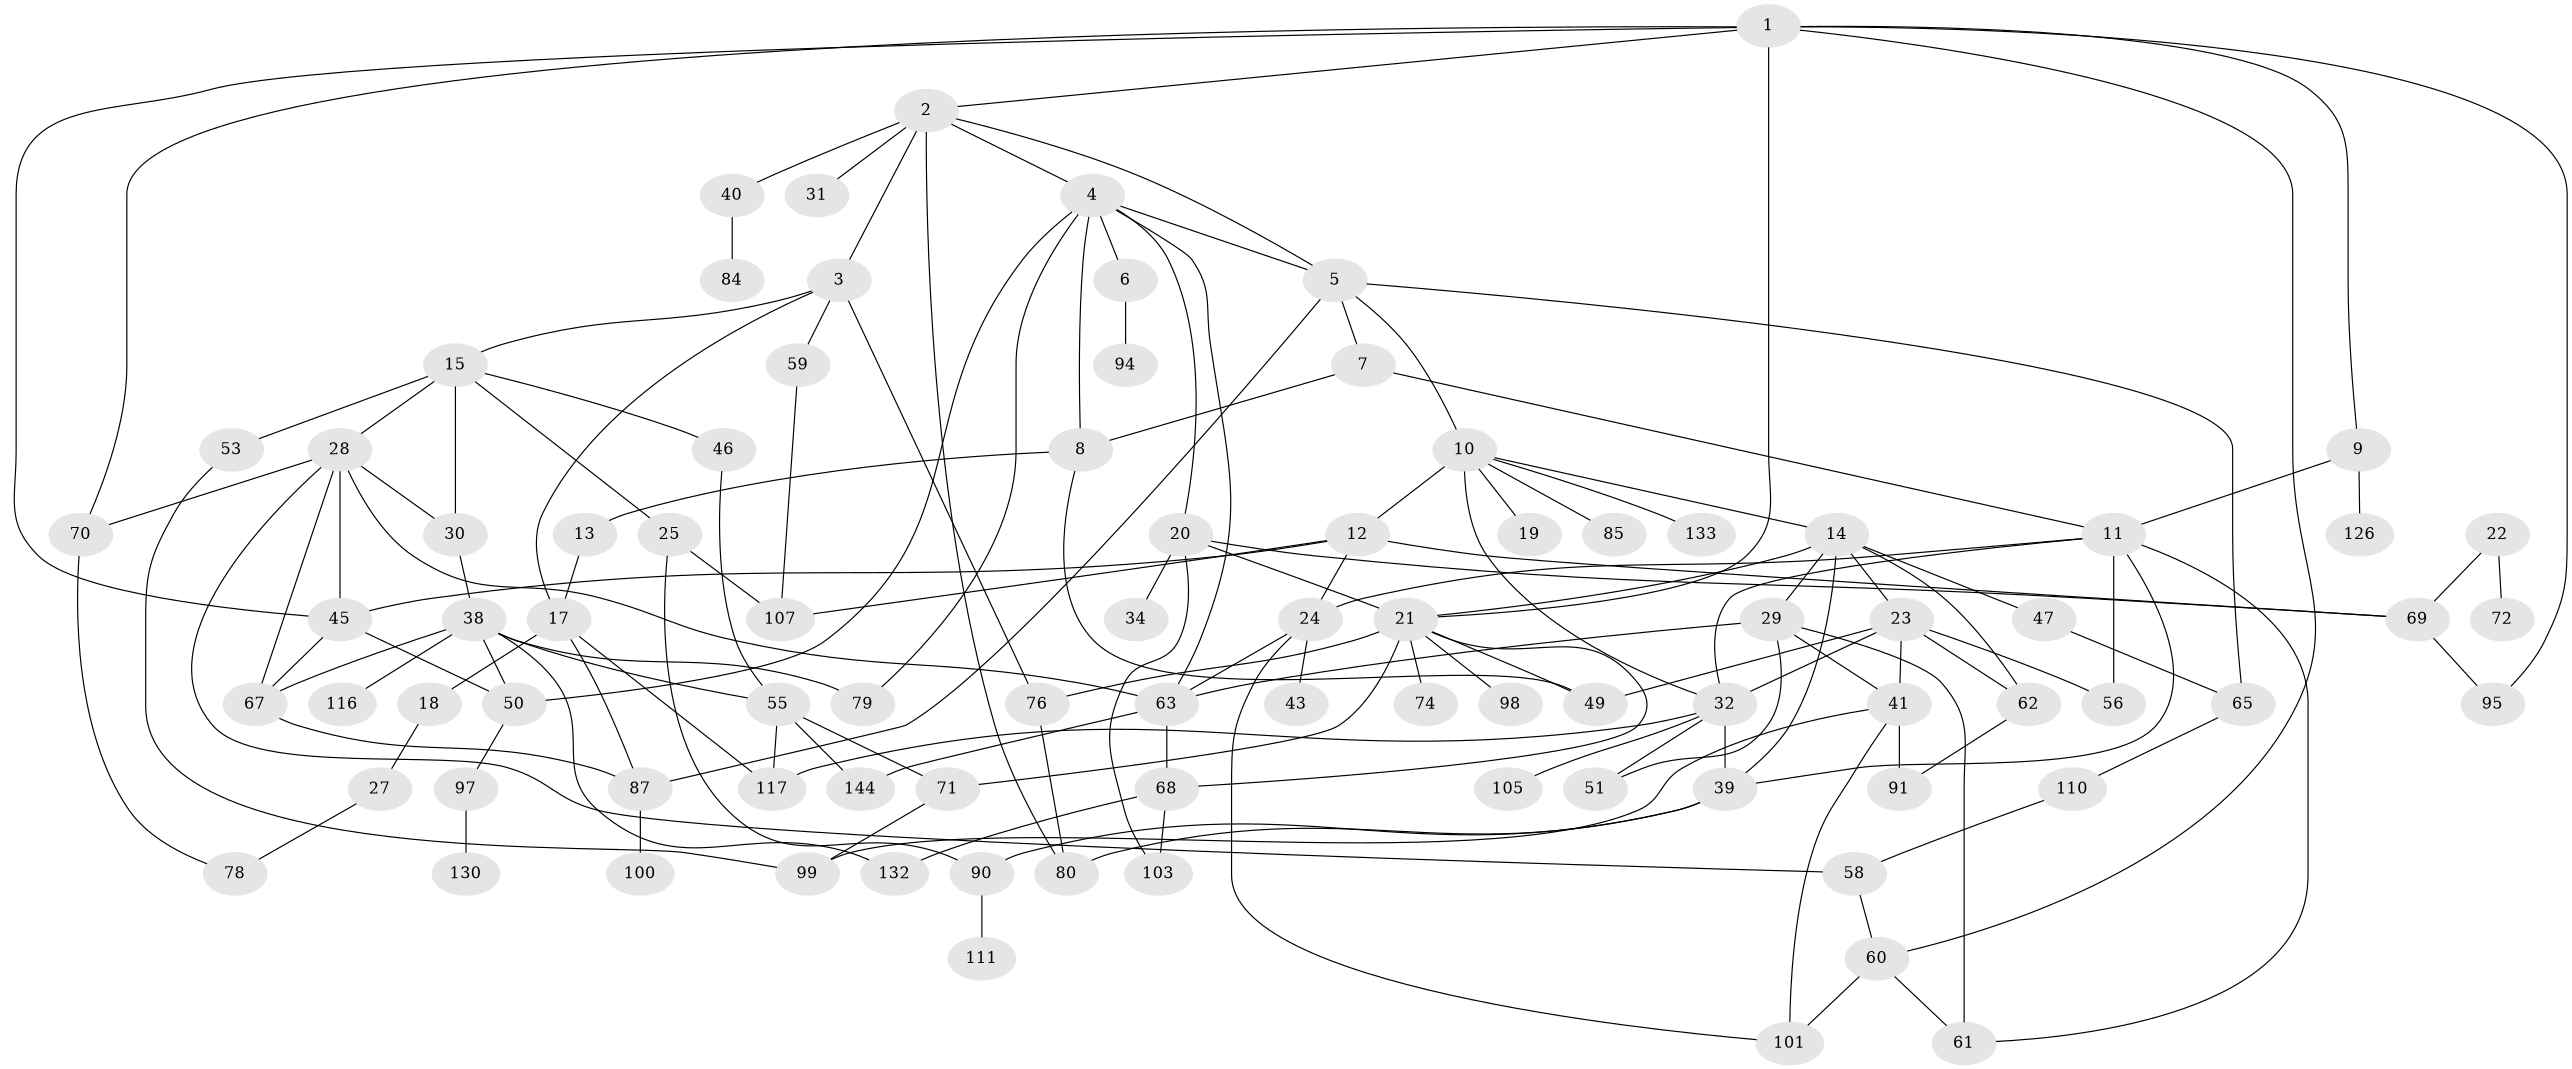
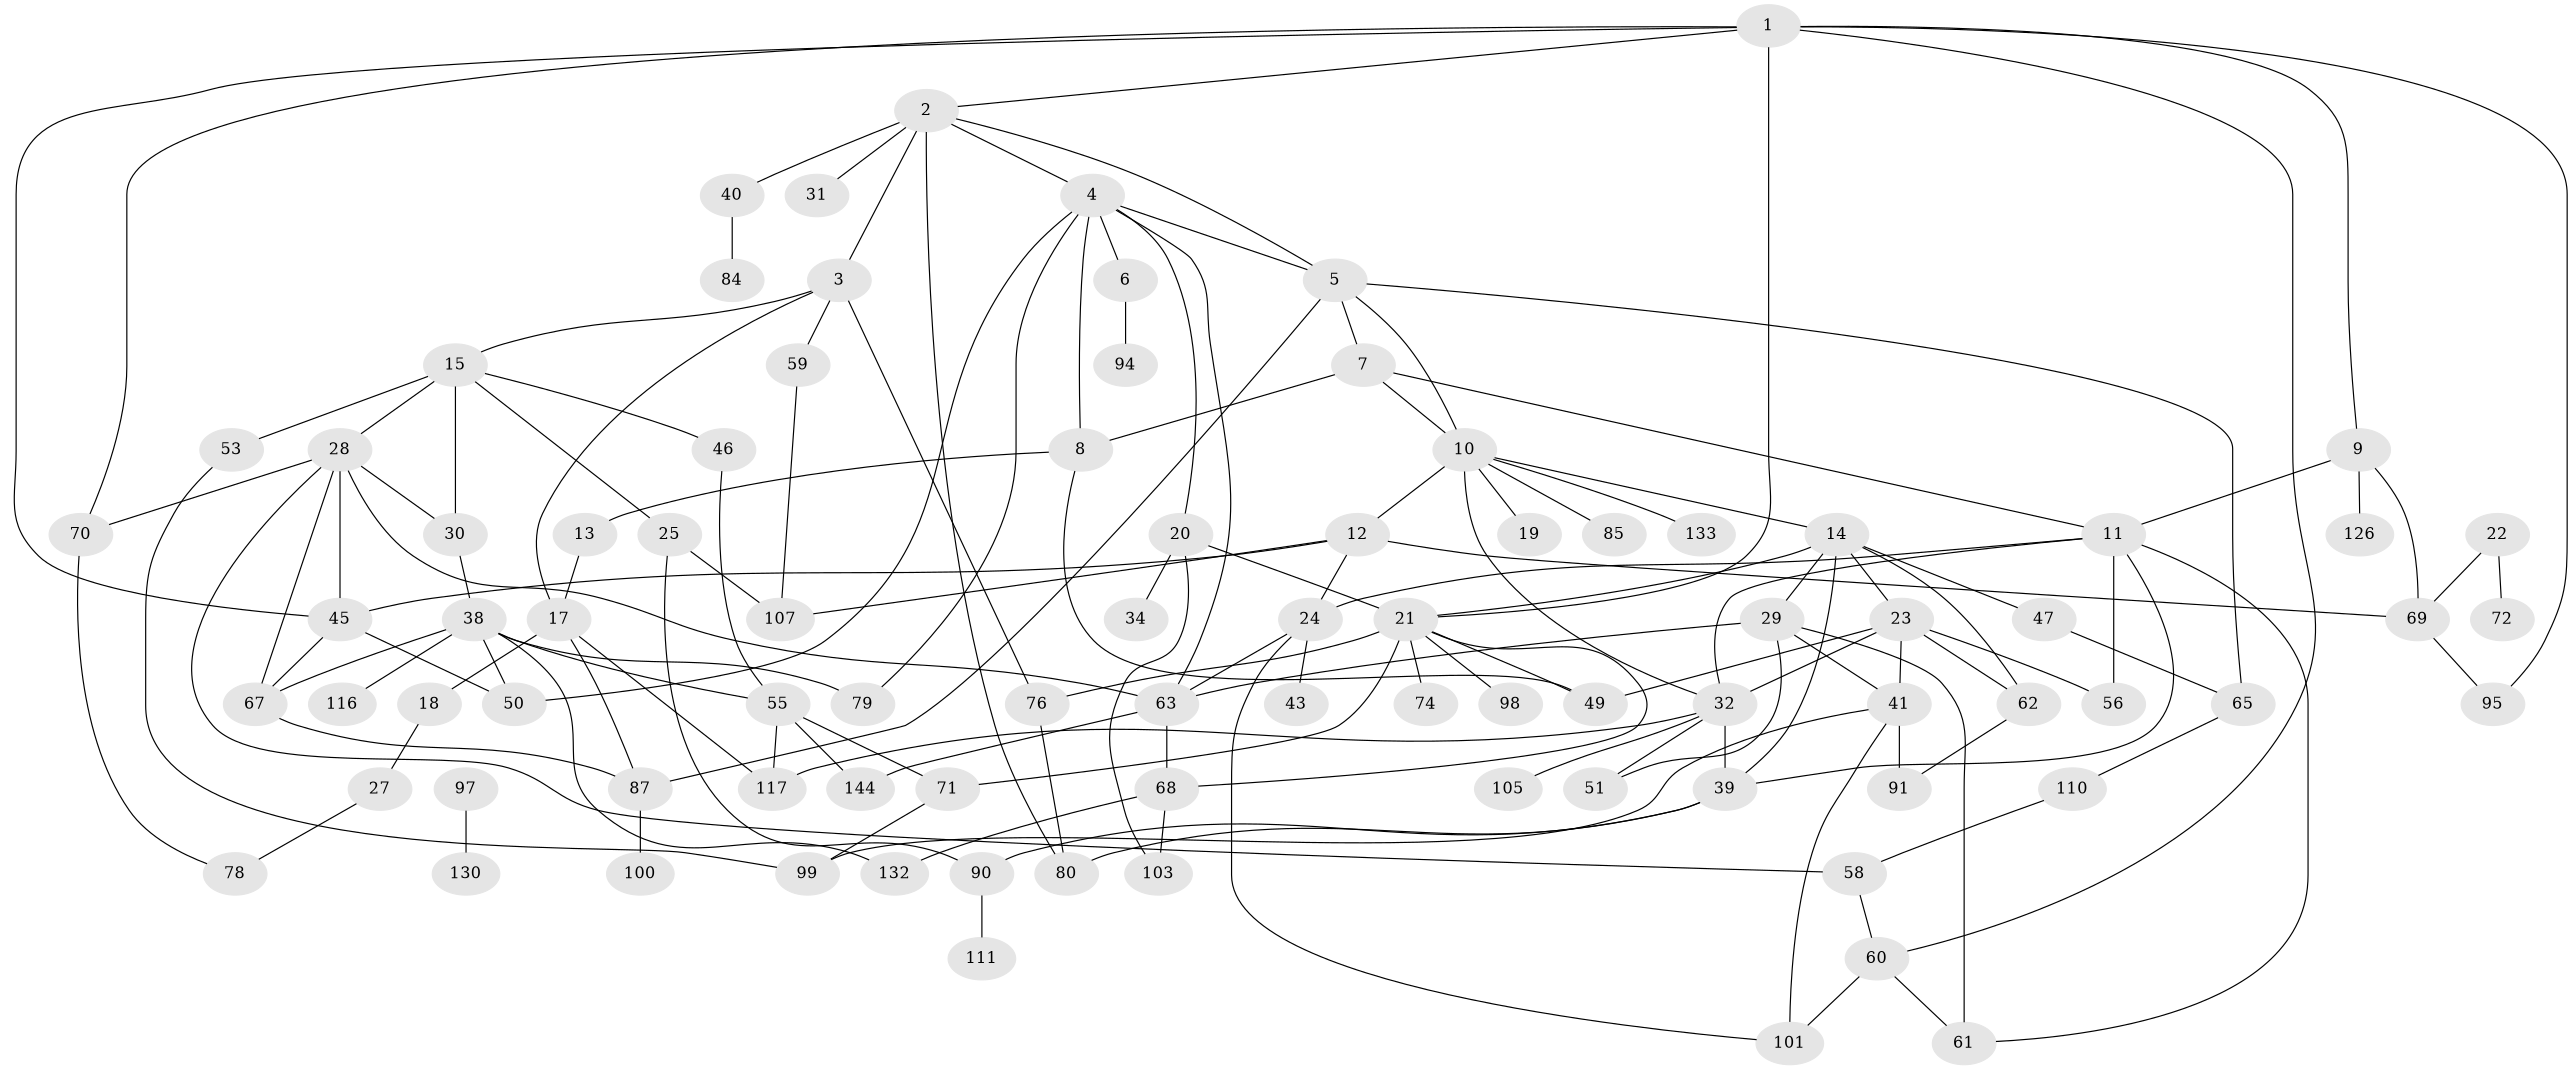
  graph {
    node [color=gray90 style=filled]
    1 [super="+131"]
    2
    9 [super="+44"]
    21 [super="+64"]
    45 [super="+92"]
    60 [super="+134"]
    70 [super="+121"]
    95
    3 [super="+136"]
    4 [super="+102"]
    5 [super="+16"]
    31
    40
    80 [super="+128"]
    11 [super="+52"]
    69 [super="+85"]
    126
    76 [super="+93"]
    49 [super="+124"]
    68 [super="+96"]
    71
    74
    98
    50
    67 [super="+135"]
    61 [super="+115"]
    101 [super="+125"]
    78 [super="+81"]
    15
    17 [super="+108"]
    59
    6
    8
    20 [super="+122"]
    63 [super="+82"]
    79
    7
    10 [super="+83"]
    65
    87 [super="+89"]
    84
    25 [super="+42"]
    28 [super="+33"]
    30 [super="+54"]
    46 [super="+66"]
    53 [super="+77"]
    18
    117 [super="+119"]
    107 [super="+123"]
    94
    13 [super="+88"]
    34 [super="+36"]
    103 [super="+120"]
    97
    n55 [label=144]
    12
    14 [super="+26"]
    19
    32 [super="+35"]
    n60 [label=85]
    133
    22
    72
    110
    100 [super="+113"]
    24 [super="+37"]
    39 [super="+112"]
    56
    23 [super="+86"]
    29 [super="+48"]
    47
    62 [super="+73"]
    51
    105
    43
    90 [super="+118"]
    41 [super="+109"]
    91
    58 [super="+106"]
    38 [super="+57"]
    55 [super="+104"]
    99 [super="+127"]
    27
    132
    111
    116
    130
    1 -- 2
    1 -- 9
    1 -- 21
    1 -- 45
    1 -- 60
    1 -- 70
    1 -- 95
    2 -- 3
    2 -- 4
    2 -- 5
    2 -- 31
    2 -- 40
    2 -- 80
    9 -- 11
-   20 -- 69
+   9 -- 69
    9 -- 126
    21 -- 76
    21 -- 49
    21 -- 68
    21 -- 71
    21 -- 74
    21 -- 98
    45 -- 50
    45 -- 67
    60 -- 61
    60 -- 101
    70 -- 78
    3 -- 76 [weight=2]
    3 -- 15
    3 -- 17
    3 -- 59
    4 -- 5
    4 -- 50
    4 -- 6
    4 -- 8
    4 -- 20
    4 -- 63
    4 -- 79
    5 -- 7
    5 -- 10
    5 -- 65
    5 -- 87
    40 -- 84
    11 -- 61
    11 -- 32
    11 -- 24
    11 -- 39
    11 -- 56
    69 -- 95
    76 -- 80
    68 -- 103
    68 -- 132
    71 -- 99
-   50 -- 97
    67 -- 87
    15 -- 25
    15 -- 28
    15 -- 30
    15 -- 46
    15 -- 53
    17 -- 87
    17 -- 18
    17 -- 117
    59 -- 107
    6 -- 94
    8 -- 49
    8 -- 13
    20 -- 21
    20 -- 34
    20 -- 103
    63 -- 68
    63 -- n55
    7 -- 11
    7 -- 8
+   7 -- 10
    10 -- 12 [weight=2]
    10 -- 14
    10 -- 19
    10 -- 32
    10 -- n60
    10 -- 133
    65 -- 110
    87 -- 100
    25 -- 107
    25 -- 90
    28 -- 45
    28 -- 70
    28 -- 67
    28 -- 63
    28 -- 30
    28 -- 58
    30 -- 38
    46 -- 55
    53 -- 99
    18 -- 27
    13 -- 17
    97 -- 130
    12 -- 45
    12 -- 69
    12 -- 107
    12 -- 24
    14 -- 21
    14 -- 39
    14 -- 23
    14 -- 29
    14 -- 47
    14 -- 62
    32 -- 117
    32 -- 39
    32 -- 51
    32 -- 105
    22 -- 69
    22 -- 72
    110 -- 58
    24 -- 101
    24 -- 63
    24 -- 43
    39 -- 80
    39 -- 90
    23 -- 49
    23 -- 32
    23 -- 56
    23 -- 62
    23 -- 41
    29 -- 61 [weight=2]
    29 -- 63
    29 -- 51
    29 -- 41
    47 -- 65
    62 -- 91
    90 -- 111
    41 -- 101
    41 -- 91
    41 -- 99
    58 -- 60
    38 -- 50
    38 -- 67
    38 -- 79
    38 -- 55
    38 -- 132
    38 -- 116
    55 -- 71
    55 -- 117
    55 -- n55
    27 -- 78
  }
